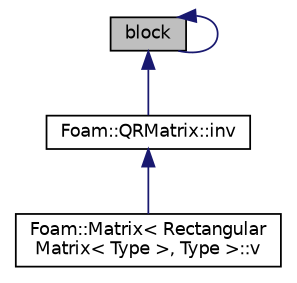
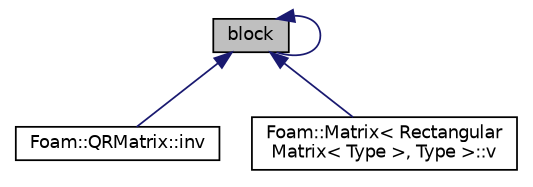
  digraph {
    rankdir=TB
    node [color=black fontname=Helvetica fontsize=10 shape=record]
    edge [color=midnightblue dir=back fontname=Helvetica fontsize=10 labelfontname=Helvetica labelfontsize=10 style=solid]
    n1 [fillcolor=grey75 fontcolor=black height=0.2 label=block style=filled width=0.4]
    n2 [height=0.2 label="Foam::QRMatrix::inv" width=0.4]
    n3 [height=0.2 label="Foam::Matrix\< Rectangular\lMatrix\< Type \>, Type \>::v" width=0.4]
    n1 -> n1
    n1 -> n2
-   n2 -> n3
+   n1 -> n3
  }
